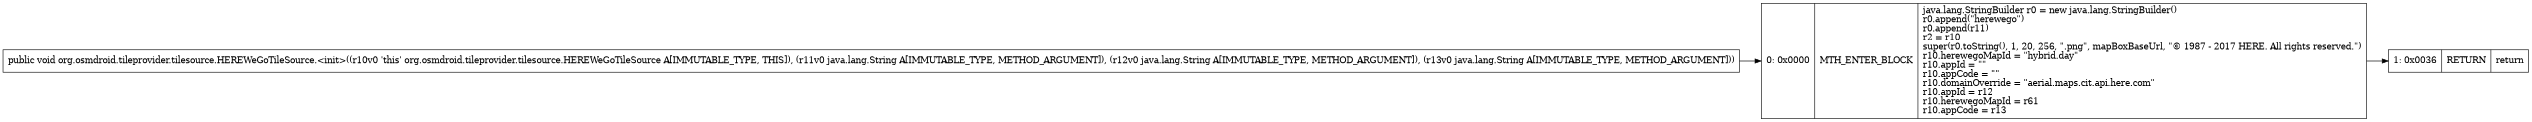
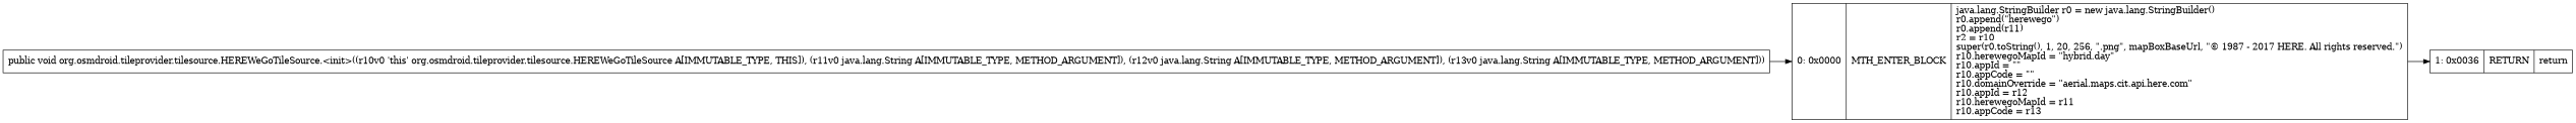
  digraph {
    rankdir=LR
    node [shape=record]
-   n1 [label="{0\:\ 0x0000|MTH_ENTER_BLOCK\l|java.lang.StringBuilder r0 = new java.lang.StringBuilder()\lr0.append(\"herewego\")\lr0.append(r11)\lr2 = r10\lsuper(r0.toString(), 1, 20, 256, \".png\", mapBoxBaseUrl, \"© 1987 \- 2017 HERE. All rights reserved.\")\lr10.herewegoMapId = \"hybrid.day\"\lr10.appId = \"\"\lr10.appCode = \"\"\lr10.domainOverride = \"aerial.maps.cit.api.here.com\"\lr10.appId = r12\lr10.herewegoMapId = r61\lr10.appCode = r13\l}"]
+   n1 [label="{0\:\ 0x0000|MTH_ENTER_BLOCK\l|java.lang.StringBuilder r0 = new java.lang.StringBuilder()\lr0.append(\"herewego\")\lr0.append(r11)\lr2 = r10\lsuper(r0.toString(), 1, 20, 256, \".png\", mapBoxBaseUrl, \"© 1987 \- 2017 HERE. All rights reserved.\")\lr10.herewegoMapId = \"hybrid.day\"\lr10.appId = \"\"\lr10.appCode = \"\"\lr10.domainOverride = \"aerial.maps.cit.api.here.com\"\lr10.appId = r12\lr10.herewegoMapId = r11\lr10.appCode = r13\l}"]
    n2 [label="{1\:\ 0x0036|RETURN\l|return\l}"]
    n3 [label="{public void org.osmdroid.tileprovider.tilesource.HEREWeGoTileSource.\<init\>((r10v0 'this' org.osmdroid.tileprovider.tilesource.HEREWeGoTileSource A[IMMUTABLE_TYPE, THIS]), (r11v0 java.lang.String A[IMMUTABLE_TYPE, METHOD_ARGUMENT]), (r12v0 java.lang.String A[IMMUTABLE_TYPE, METHOD_ARGUMENT]), (r13v0 java.lang.String A[IMMUTABLE_TYPE, METHOD_ARGUMENT])) }"]
    n1 -> n2
    n3 -> n1
  }
